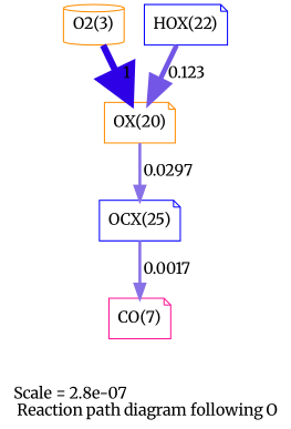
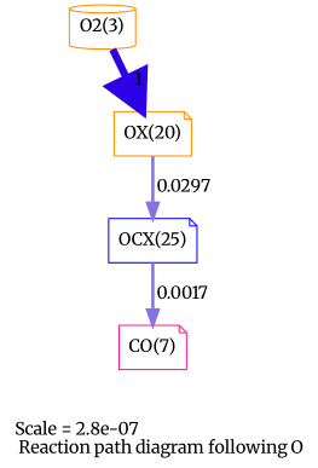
  digraph {
    fontname=Merriweather
    label="Scale = 2.8e-07\l Reaction path diagram following O"
    node [color=darkorange fontname=Merriweather shape=note]
    edge [arrowsize=1.25 color="0.7, 0.51, 0.9" fontname=Merriweather penwidth=2.5]
    n1 [label="O2(3)" shape=cylinder]
    n2 [label="OX(20)"]
    n3 [color=blue label="OCX(25)"]
    n4 [color=deeppink label="CO(7)"]
-   n5 [color=blue label="HOX(22)"]
    n1 -> n2 [arrowsize=3 color="0.7, 1.5, 0.9" label=" 1" penwidth=6]
    n2 -> n3 [label=" 0.0297"]
    n3 -> n4 [label=" 0.0017"]
-   n5 -> n2 [arrowsize=2.21 color="0.7, 0.623, 0.9" label=" 0.123" penwidth=4.42]
  }
